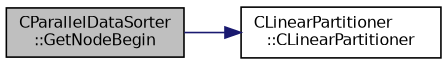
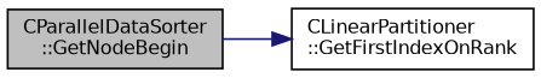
  digraph {
    rankdir=LR
    node [color=black fontname=Helvetica fontsize=10 shape=record style=filled]
    n1 [fillcolor=grey75 fontcolor=black height=0.2 label="CParallelDataSorter\l::GetNodeBegin" width=0.4]
-   n2 [fillcolor=white height=0.2 label="CLinearPartitioner\l::CLinearPartitioner" width=0.4]
+   n2 [fillcolor=white height=0.2 label="CLinearPartitioner\l::GetFirstIndexOnRank" width=0.4]
    n1 -> n2 [color=midnightblue fontname=Helvetica fontsize=10 labelfontname=Helvetica labelfontsize=10 style=solid]
  }
